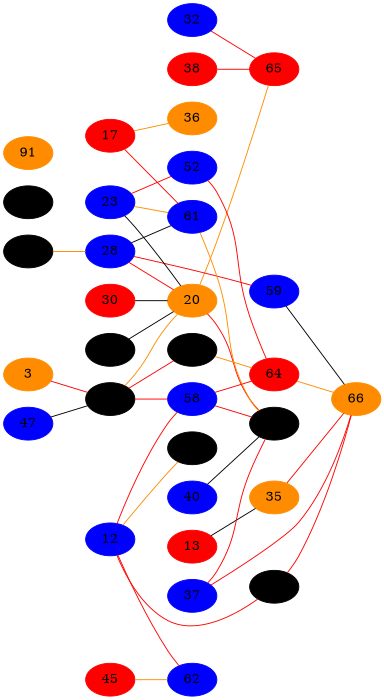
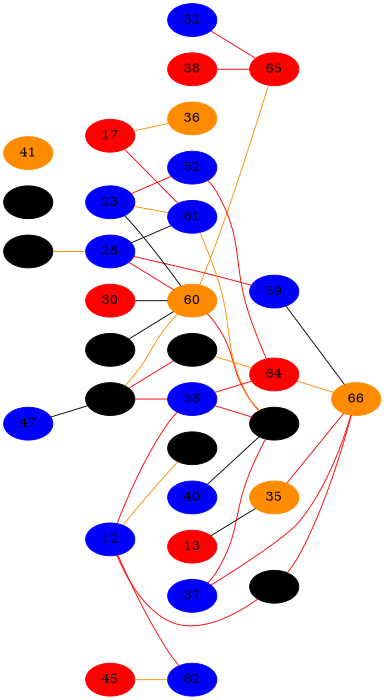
  graph {
    rankdir=LR
    node [color=blue style=filled]
    edge [color=red]
    49 [color=black super="+6+8+48"]
    58 [super="+10"]
-   60 [color=darkorange super="+27+54+39+57+44" label=20]
+   60 [color=darkorange super="+27+54+39+57+44"]
    55 [color=black super="+9+15"]
-   3 [color=darkorange]
    5 [color=black]
    34 [color=black]
    12
    46 [color=black]
    62
    66 [color=darkorange super="+25"]
    63 [color=black super="+43"]
    64 [color=red super="+7"]
    13 [color=red]
    35 [color=darkorange]
    16 [color=black]
    28
    61 [super="+50"]
    59 [super="+29"]
    17 [color=red]
    36 [color=darkorange]
    23 [super="+11"]
    52
    65 [color=red super="+14+21+31"]
    30 [color=red]
    32
    37
    38 [color=red]
    40
-   41 [color=darkorange label=91]
+   41 [color=darkorange]
    45 [color=red]
    47
    56 [color=black super="+33+42"]
    49 -- 58 [weight=2]
    49 -- 60 [color=darkorange weight=2]
    49 -- 55
    58 -- 63
    58 -- 64
    60 -- 63
    60 -- 65 [color=darkorange]
    55 -- 64 [color=darkorange]
-   3 -- 49
    34 -- 66
    12 -- 58
    12 -- 34
    12 -- 46 [color=darkorange]
    12 -- 62
    64 -- 66 [color=darkorange weight=2]
    13 -- 35 [color=black]
    35 -- 66
    16 -- 28 [color=darkorange]
    28 -- 60
    28 -- 61 [color=black weight=2]
    28 -- 59
    61 -- 63 [color=darkorange]
    59 -- 66 [color=black]
    17 -- 61
    17 -- 36 [color=darkorange]
    23 -- 60 [color=black weight=2]
    23 -- 61 [color=darkorange weight=2]
    23 -- 52
    52 -- 64
    30 -- 60 [color=black]
    32 -- 65
    37 -- 66
    37 -- 63
    38 -- 65
    40 -- 63 [color=black]
    45 -- 62 [color=darkorange]
    47 -- 49 [color=black]
    56 -- 60 [color=black weight=2]
  }
